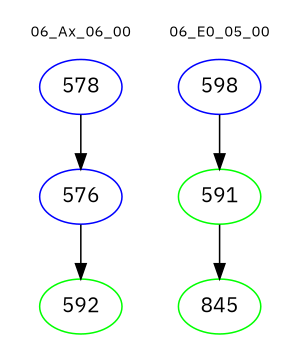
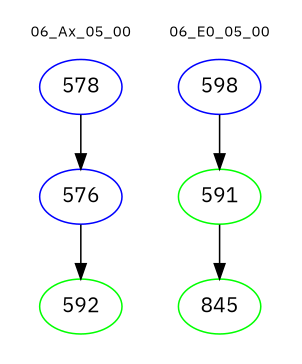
  digraph {
    fontname="IBM Plex Sans"
    node [color=blue fontname="IBM Plex Sans"]
    edge [color=black fontname="IBM Plex Sans"]
    n1 [label=578]
    n2 [label=576]
    n3 [color=green label=592]
    n4 [label=598]
    n5 [color=green label=591]
    n6 [color=green label=845]
    subgraph cluster_1 {
      color=white
      fontsize=10
-     label="06_Ax_06_00"
+     label="06_Ax_05_00"
      n1
      n2
      n3
    }
    subgraph cluster_2 {
      color=white
      fontsize=10
      label="06_E0_05_00"
      n4
      n5
      n6
    }
    n1 -> n2
    n2 -> n3
    n4 -> n5
    n5 -> n6
  }
